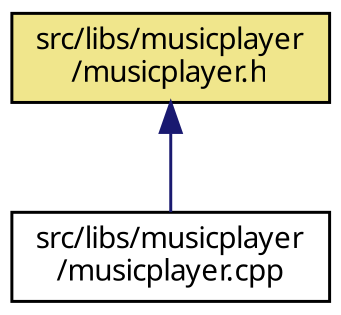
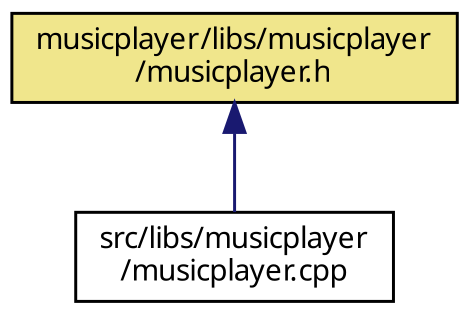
  digraph {
    fontname="Noto Sans"
    node [color=black fontname="Noto Sans" fontsize=10 shape=record style=filled]
-   n1 [fillcolor=khaki fontcolor=black height=0.2 label="src/libs/musicplayer\l/musicplayer.h" width=0.4]
+   n1 [fillcolor=khaki fontcolor=black height=0.2 label="musicplayer/libs/musicplayer\l/musicplayer.h" width=0.4]
    n2 [fillcolor=white height=0.2 label="src/libs/musicplayer\l/musicplayer.cpp" width=0.4]
    n1 -> n2 [color=midnightblue dir=back fontname="Noto Sans" fontsize=10 labelfontname=Helvetica labelfontsize=10 style=solid]
  }
